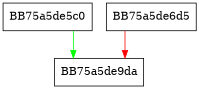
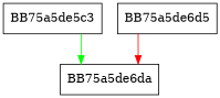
  digraph {
    splines=ortho
    node [shape=box]
-   BB75a5de5c0
-   BB75a5de6da [label=BB75a5de9da]
+   BB75a5de5c0 [label=BB75a5de5c3]
+   BB75a5de6da
    BB75a5de6d5
    BB75a5de5c0 -> BB75a5de6da [color=green]
    BB75a5de6d5 -> BB75a5de6da [color=red]
  }
